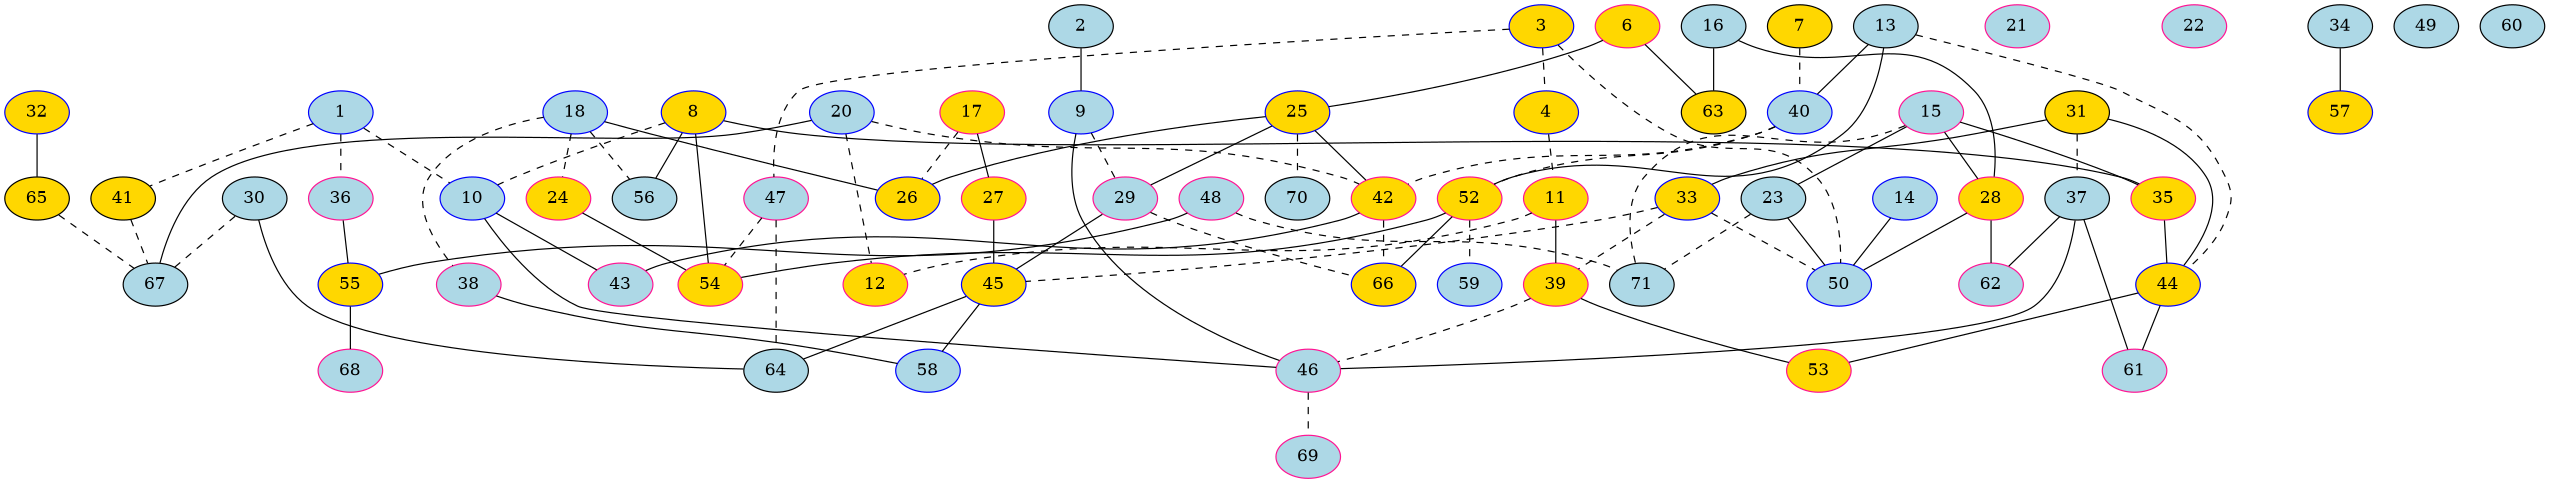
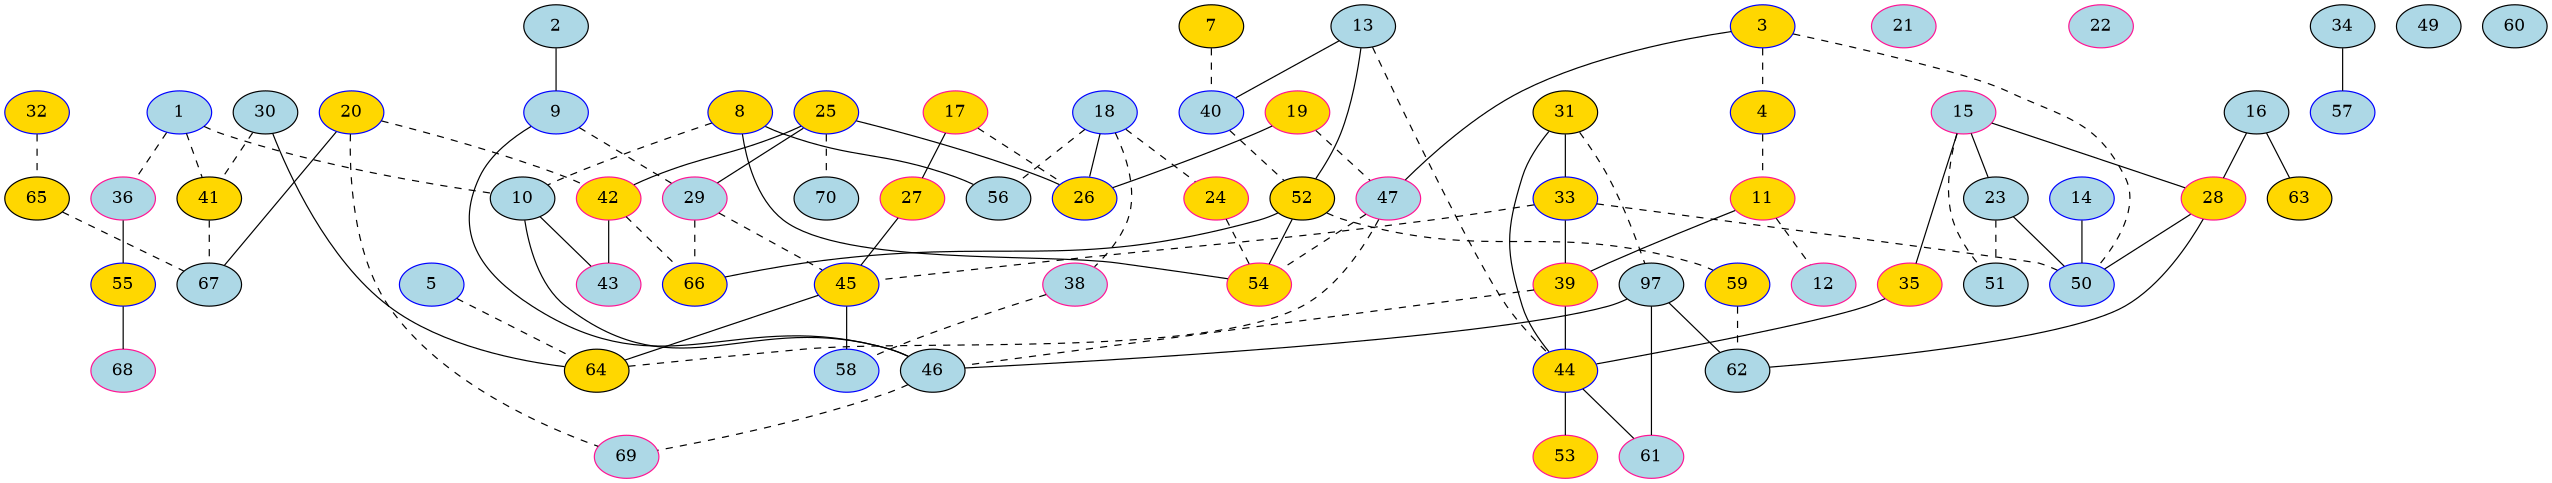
  graph {
    node [color=deeppink fillcolor=lightblue style=filled]
    edge [style=solid]
    1 [color=blue]
-   10 [color=blue]
+   10 [color=black]
    36
    41 [color=black fillcolor=gold]
-   46
+   46 [color=black]
    43
    55 [color=blue fillcolor=gold]
    67 [color=black]
    2 [color=black]
    9 [color=blue]
    29
    3 [color=blue fillcolor=gold]
    4 [color=blue fillcolor=gold]
    47
    50 [color=blue]
    11 [fillcolor=gold]
-   64 [color=black]
+   64 [color=black fillcolor=gold]
    54 [fillcolor=gold]
-   12 [fillcolor=gold]
+   12
    39 [fillcolor=gold]
-   6 [fillcolor=gold]
+   5 [color=blue]
    25 [color=blue fillcolor=gold]
    63 [color=black fillcolor=gold]
    26 [color=blue fillcolor=gold]
    42 [fillcolor=gold]
    70 [color=black]
    7 [color=black fillcolor=gold]
    40 [color=blue]
-   52 [fillcolor=gold]
+   52 [color=black fillcolor=gold]
    8 [color=blue fillcolor=gold]
    35 [fillcolor=gold]
    56 [color=black]
    44 [color=blue fillcolor=gold]
    45 [color=blue fillcolor=gold]
    66 [color=blue fillcolor=gold]
    69
    53 [fillcolor=gold]
    13 [color=black]
    61
-   59 [color=blue]
+   59 [color=blue fillcolor=gold]
    14 [color=blue]
    15
    23 [color=black]
    28 [fillcolor=gold]
-   51 [color=black label=71]
-   62
+   51 [color=black]
+   62 [color=black]
    16 [color=black]
    17 [fillcolor=gold]
    27 [fillcolor=gold]
    18 [color=blue]
    24 [fillcolor=gold]
    38
    58 [color=blue]
-   20 [color=blue]
+   19 [fillcolor=gold]
+   20 [color=blue fillcolor=gold]
    21
    22
    30 [color=black]
    31 [color=black fillcolor=gold]
    33 [color=blue fillcolor=gold]
-   37 [color=black]
+   37 [color=black label=97]
    32 [color=blue fillcolor=gold]
    65 [color=black fillcolor=gold]
    34 [color=black]
-   57 [color=blue fillcolor=gold]
+   57 [color=blue]
    68
-   48
    49 [color=black]
    60 [color=black]
    1 -- 10 [style=dashed]
    1 -- 36 [style=dashed]
    1 -- 41 [style=dashed]
    10 -- 46
    10 -- 43
    36 -- 55
    41 -- 67 [style=dashed]
    46 -- 69 [style=dashed]
    55 -- 68
    2 -- 9
    9 -- 46
    9 -- 29 [style=dashed]
-   29 -- 45
+   29 -- 45 [style=dashed]
    29 -- 66 [style=dashed]
    3 -- 4 [style=dashed]
-   3 -- 47 [style=dashed]
+   3 -- 47
    3 -- 50 [style=dashed]
    4 -- 11 [style=dashed]
    47 -- 64 [style=dashed]
    47 -- 54 [style=dashed]
    11 -- 12 [style=dashed]
    11 -- 39
    39 -- 46 [style=dashed]
-   39 -- 53
-   6 -- 25
-   6 -- 63
+   39 -- 44
+   5 -- 64 [style=dashed]
    25 -- 29
    25 -- 26
    25 -- 42
    25 -- 70 [style=dashed]
    42 -- 43
    42 -- 66 [style=dashed]
    7 -- 40 [style=dashed]
-   40 -- 42 [style=dashed]
    40 -- 52 [style=dashed]
    52 -- 54
    52 -- 66
    52 -- 59 [style=dashed]
    8 -- 10 [style=dashed]
    8 -- 54
-   8 -- 35
    8 -- 56
    35 -- 44
    44 -- 53
    44 -- 61
    45 -- 64
    45 -- 58
    13 -- 40
    13 -- 52
    13 -- 44 [style=dashed]
+   59 -- 62 [style=dashed]
    14 -- 50
    15 -- 35
    15 -- 23
    15 -- 28
    15 -- 51 [style=dashed]
    23 -- 50
    23 -- 51 [style=dashed]
    28 -- 50
    28 -- 62
    16 -- 63
    16 -- 28
    17 -- 26 [style=dashed]
    17 -- 27
    27 -- 45
    18 -- 26
    18 -- 56 [style=dashed]
    18 -- 24 [style=dashed]
    18 -- 38 [style=dashed]
-   24 -- 54
-   38 -- 58
+   24 -- 54 [style=dashed]
+   38 -- 58 [style=dashed]
+   19 -- 47 [style=dashed]
+   19 -- 26
    20 -- 67
    20 -- 42 [style=dashed]
-   20 -- 12 [style=dashed]
-   30 -- 67 [style=dashed]
+   20 -- 69 [style=dashed]
+   30 -- 41 [style=dashed]
    30 -- 64
    31 -- 44
    31 -- 33
    31 -- 37 [style=dashed]
    33 -- 50 [style=dashed]
-   33 -- 39 [style=dashed]
+   33 -- 39
    33 -- 45 [style=dashed]
    37 -- 46
    37 -- 61
    37 -- 62
-   32 -- 65
+   32 -- 65 [style=dashed]
    65 -- 67 [style=dashed]
    34 -- 57
-   48 -- 55
-   48 -- 51 [style=dashed]
  }
